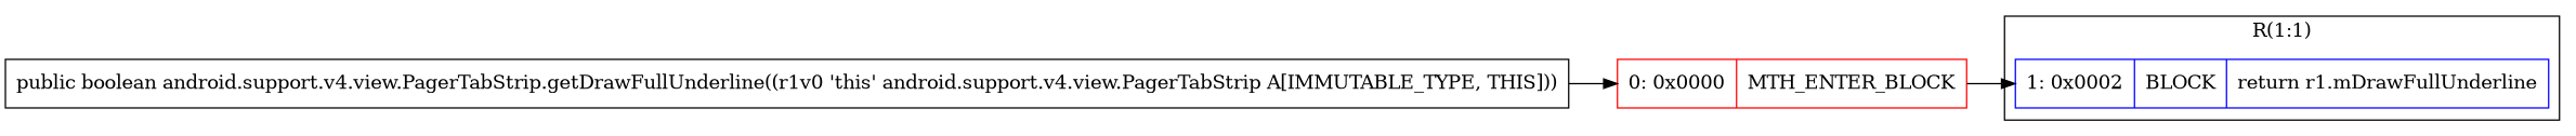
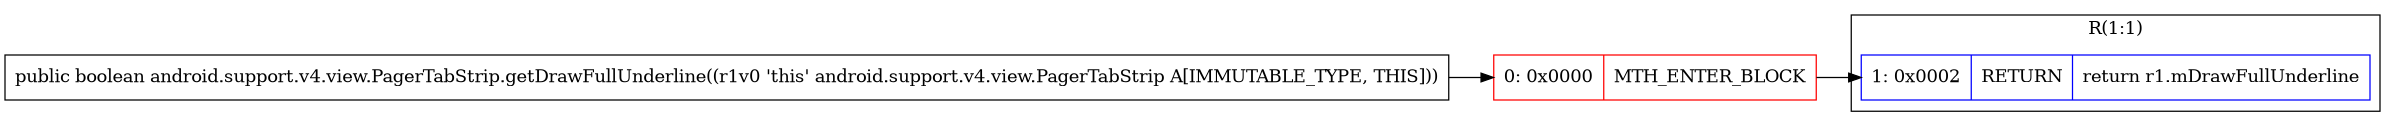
  digraph {
    rankdir=LR
    node [shape=record]
-   n1 [color=blue label="{1\:\ 0x0002|BLOCK\l|return r1.mDrawFullUnderline\l}"]
+   n1 [color=blue label="{1\:\ 0x0002|RETURN\l|return r1.mDrawFullUnderline\l}"]
    n2 [color=red label="{0\:\ 0x0000|MTH_ENTER_BLOCK\l}"]
    n3 [label="{public boolean android.support.v4.view.PagerTabStrip.getDrawFullUnderline((r1v0 'this' android.support.v4.view.PagerTabStrip A[IMMUTABLE_TYPE, THIS])) }"]
    subgraph cluster_1 {
      label="R(1:1)"
      n1
    }
    n2 -> n1
    n3 -> n2
  }
